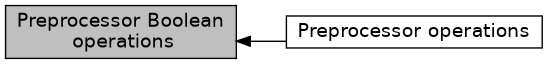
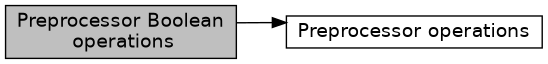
  digraph {
    rankdir=LR
    node [color=black fontname=Helvetica fontsize=14 shape=box style=filled]
    n1 [fillcolor=grey75 fontcolor=black height=0.2 label="Preprocessor Boolean\l operations" width=0.4]
    n2 [fillcolor=white height=0.2 label="Preprocessor operations" width=0.4]
-   n1 -> n2 [dir=back fontname=Helvetica fontsize=14 labelfontname=Helvetica labelfontsize=14 shape=plaintext style=solid]
+   n2 -> n1 [dir=back fontname=Helvetica fontsize=14 labelfontname=Helvetica labelfontsize=14 shape=plaintext style=solid]
  }
